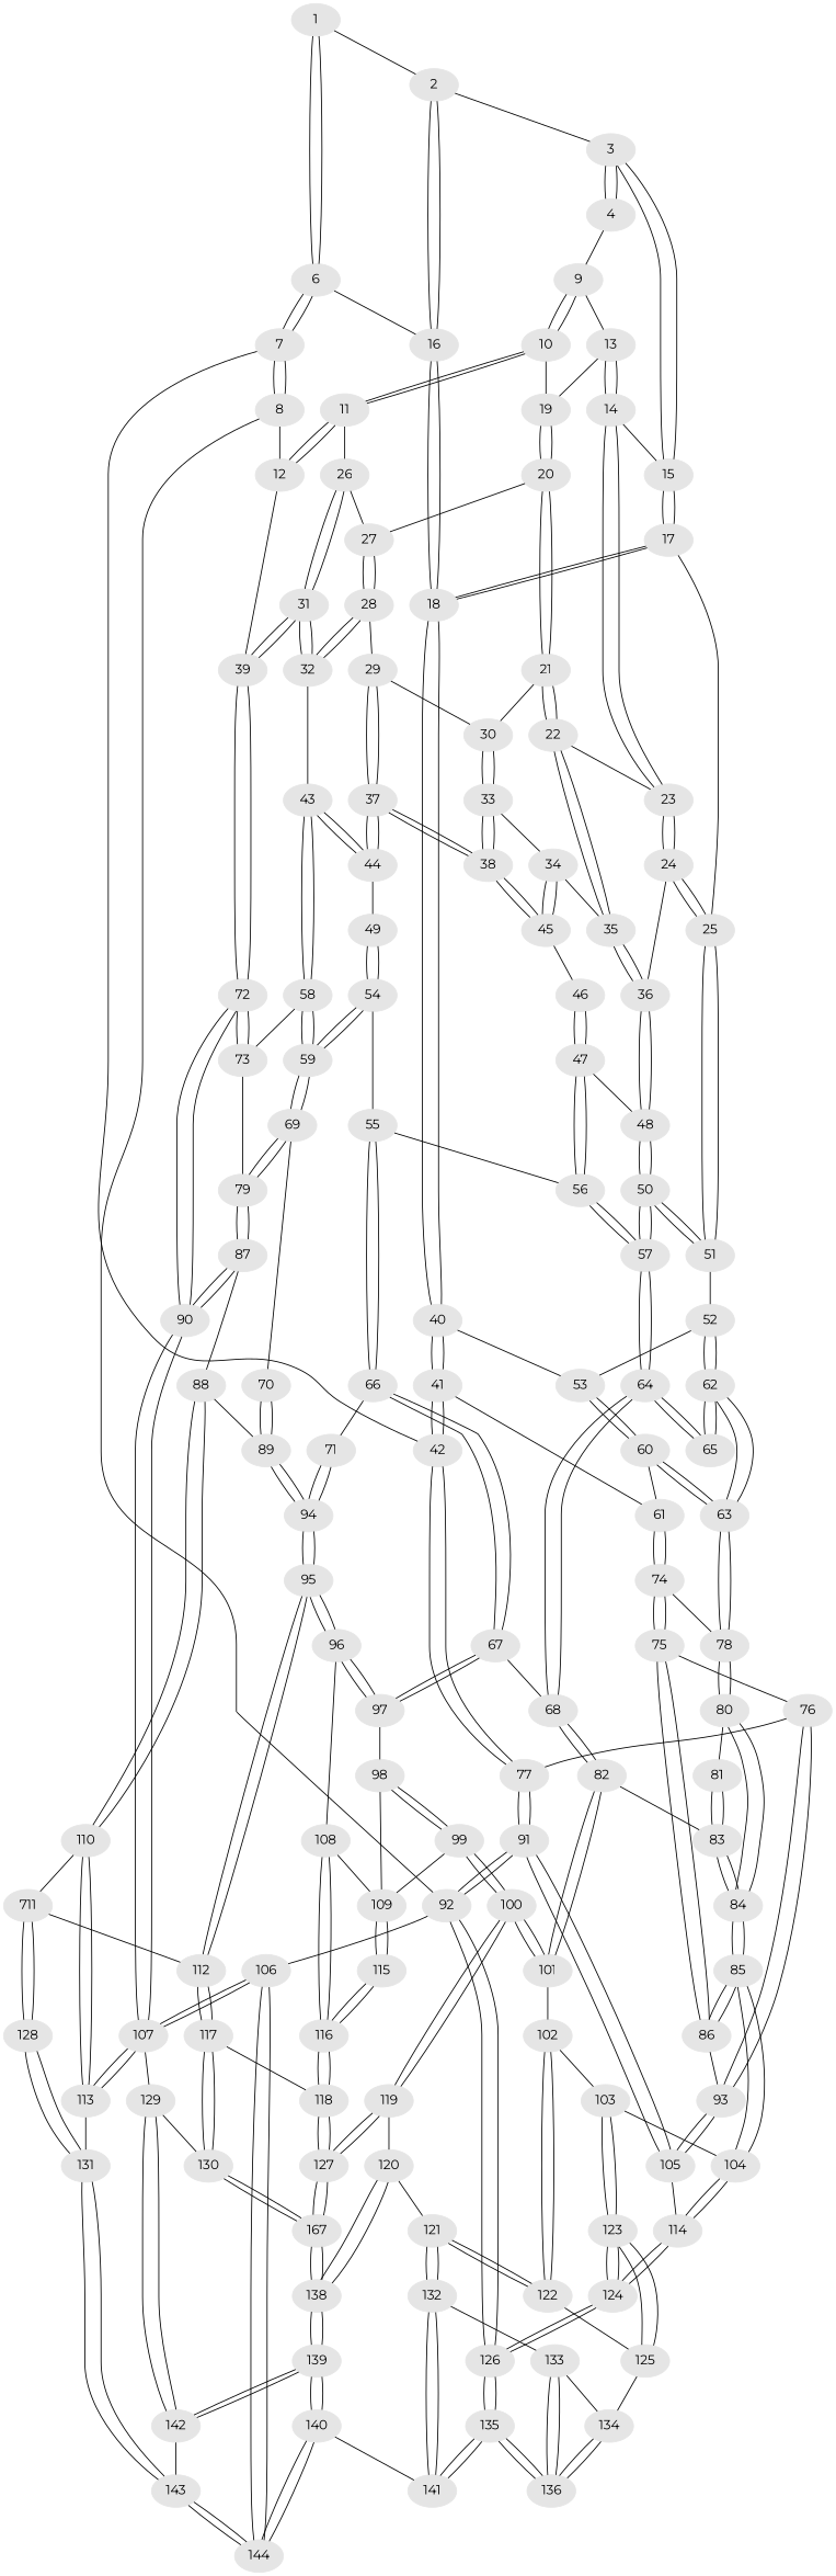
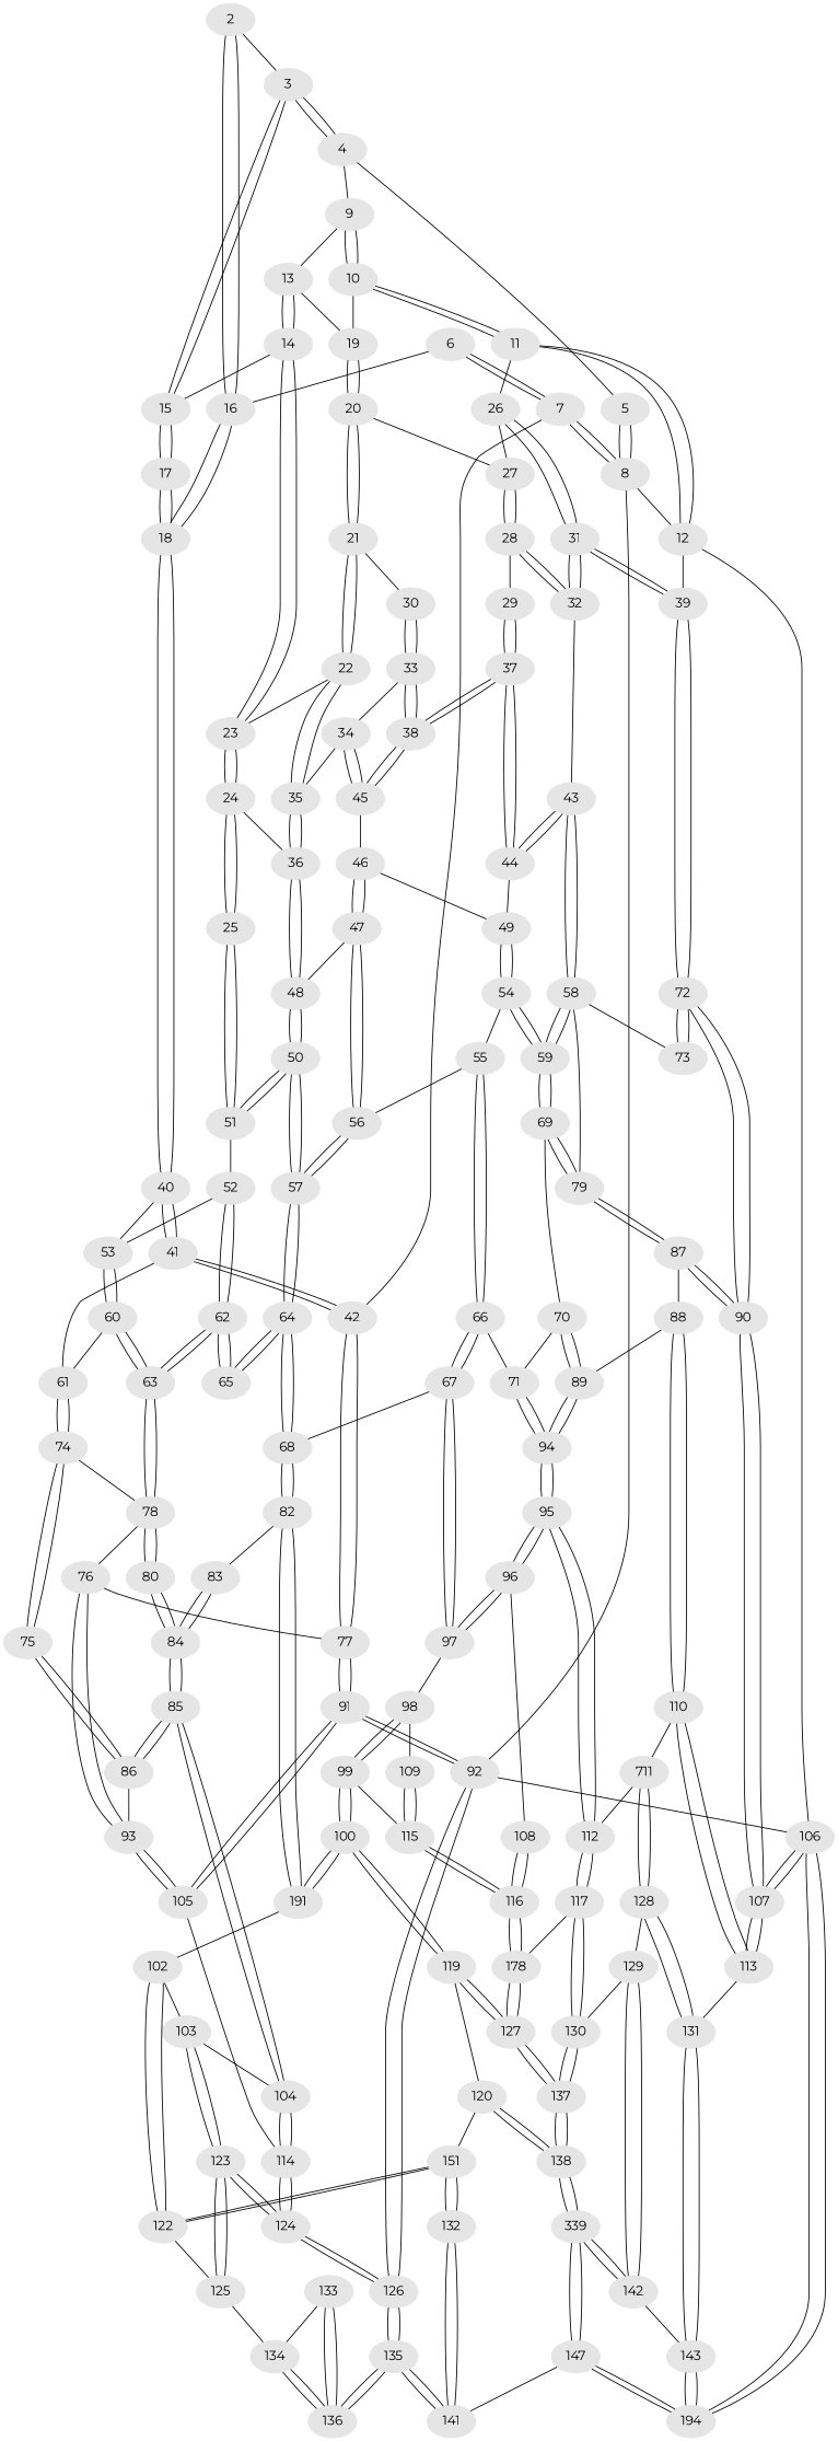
  graph {
    fontname=Montserrat
    node [color=gray90 fontname=Montserrat style=filled]
    edge [fontname=Montserrat]
-   1
    2
    6
    3
    16
    7
    4
    15
    18
+   5
    9
    17
    8
    10
    13
    12
    92
    42
    77
    39
    106
    126
    11
    19
    14
    26
    20
    27
    31
    72
    107
-   144
+   144 [label=194]
    23
    24
    25
    40
    51
    41
    53
    21
    22
    30
    28
    35
    33
    36
    48
    52
    32
    29
    37
    43
    38
    44
    34
    58
    45
    46
    50
    49
    73
    90
    61
    60
    74
    91
    59
    54
    47
    56
    57
    55
    64
    62
    63
    65
    66
    69
    67
    71
    68
    79
    70
    78
    75
    80
    82
    97
    94
    98
    83
-   101
+   101 [label=191]
    89
    87
    95
    76
    86
    93
    105
-   81
    84
    88
    85
    102
    104
    114
    110
    113
    n109 [label=711]
    135
    96
    112
    108
    117
    109
    116
    99
    100
    115
    119
    127
    120
    103
    122
    123
    125
    124
    131
-   118
+   118 [label=178]
    128
    129
    130
    143
-   137 [label=167]
-   121
+   137
+   121 [label=151]
    138
    132
-   139
+   139 [label=339]
    133
    141
    134
    136
    142
-   140
-   1 -- 2
-   1 -- 6
-   1 -- 6
+   140 [label=147]
    2 -- 3
    2 -- 16
    2 -- 16
    6 -- 16
    6 -- 7
    6 -- 7
    3 -- 4
    3 -- 4
    3 -- 15
    3 -- 15
    16 -- 18
    16 -- 18
    7 -- 8
    7 -- 8
    7 -- 42
+   4 -- 5
    4 -- 9
    15 -- 17
    15 -- 17
    18 -- 40
    18 -- 40
+   5 -- 8
+   5 -- 8
    9 -- 10
    9 -- 10
    9 -- 13
    17 -- 18
    17 -- 18
-   17 -- 25
    8 -- 12
    8 -- 92
    10 -- 11
    10 -- 11
    10 -- 19
    13 -- 19
    13 -- 14
    13 -- 14
    12 -- 39
+   12 -- 106
    92 -- 106
    92 -- 126
    92 -- 126
    42 -- 77
    42 -- 77
    77 -- 91
    77 -- 91
    39 -- 72
    39 -- 72
    106 -- 107
    106 -- 107
    106 -- 144
    106 -- 144
    126 -- 135
    126 -- 135
    11 -- 12
    11 -- 12
    11 -- 26
    19 -- 20
    19 -- 20
    14 -- 15
    14 -- 23
    14 -- 23
    26 -- 27
    26 -- 31
    26 -- 31
    20 -- 27
    20 -- 21
    20 -- 21
    27 -- 28
    27 -- 28
    31 -- 39
    31 -- 39
    31 -- 32
    31 -- 32
    72 -- 73
    72 -- 73
    72 -- 90
    72 -- 90
    107 -- 113
    107 -- 113
    23 -- 24
    23 -- 24
    24 -- 25
    24 -- 25
    24 -- 36
    25 -- 51
    25 -- 51
    40 -- 41
    40 -- 41
    40 -- 53
    51 -- 52
    41 -- 42
    41 -- 42
    41 -- 61
    53 -- 60
    53 -- 60
    21 -- 22
    21 -- 22
    21 -- 30
    22 -- 23
    22 -- 35
    22 -- 35
    30 -- 33
    30 -- 33
    28 -- 32
    28 -- 32
    28 -- 29
    35 -- 36
    35 -- 36
    33 -- 38
    33 -- 38
    33 -- 34
    36 -- 48
    36 -- 48
    48 -- 50
    48 -- 50
    52 -- 53
    52 -- 62
    52 -- 62
    32 -- 43
-   29 -- 30
    29 -- 37
    29 -- 37
    37 -- 38
    37 -- 38
    37 -- 44
    37 -- 44
    43 -- 44
    43 -- 44
    43 -- 58
    43 -- 58
    38 -- 45
    38 -- 45
    44 -- 49
    34 -- 35
    34 -- 45
    34 -- 45
    58 -- 73
    58 -- 59
    58 -- 59
    45 -- 46
+   46 -- 49
    46 -- 47
    46 -- 47
    50 -- 51
    50 -- 51
    50 -- 57
    50 -- 57
    49 -- 54
    49 -- 54
-   73 -- 79
+   58 -- 79
    90 -- 107
    90 -- 107
    61 -- 74
    61 -- 74
    60 -- 61
    60 -- 63
    60 -- 63
    74 -- 78
    74 -- 75
    74 -- 75
    91 -- 92
    91 -- 92
    91 -- 105
    91 -- 105
    59 -- 69
    59 -- 69
    54 -- 59
    54 -- 59
    54 -- 55
    47 -- 48
    47 -- 56
    47 -- 56
    56 -- 57
    56 -- 57
    57 -- 64
    57 -- 64
    55 -- 56
    55 -- 66
    55 -- 66
    64 -- 65
    64 -- 65
    64 -- 68
    64 -- 68
    62 -- 63
    62 -- 63
    62 -- 65
    62 -- 65
    63 -- 78
    63 -- 78
    66 -- 67
    66 -- 67
    66 -- 71
    69 -- 79
    69 -- 79
    69 -- 70
    67 -- 68
    67 -- 97
    67 -- 97
    71 -- 94
    71 -- 94
    68 -- 82
    68 -- 82
    79 -- 87
    79 -- 87
+   70 -- 71
    70 -- 89
    70 -- 89
    78 -- 80
    78 -- 80
-   75 -- 76
+   78 -- 76
    75 -- 86
    75 -- 86
-   80 -- 81
    80 -- 84
    80 -- 84
    82 -- 83
    82 -- 101
    82 -- 101
    97 -- 98
    94 -- 95
    94 -- 95
    98 -- 109
    98 -- 99
    98 -- 99
    83 -- 84
    83 -- 84
    101 -- 102
    89 -- 94
    89 -- 94
    87 -- 90
    87 -- 90
    87 -- 88
    95 -- 96
    95 -- 96
    95 -- 112
    95 -- 112
    76 -- 77
    76 -- 93
    76 -- 93
    86 -- 93
    93 -- 105
    93 -- 105
    105 -- 114
-   81 -- 83
-   81 -- 83
    84 -- 85
    84 -- 85
    88 -- 89
    88 -- 110
    88 -- 110
    85 -- 86
    85 -- 86
    85 -- 104
    85 -- 104
    102 -- 103
    102 -- 122
    102 -- 122
    104 -- 114
    104 -- 114
    114 -- 124
    114 -- 124
    110 -- 113
    110 -- 113
    110 -- n109
    113 -- 131
    n109 -- 112
    n109 -- 128
    n109 -- 128
    135 -- 141
    135 -- 141
    135 -- 136
    135 -- 136
    96 -- 97
    96 -- 97
    96 -- 108
    112 -- 117
    112 -- 117
-   108 -- 109
    108 -- 116
    108 -- 116
    117 -- 118
    117 -- 130
    117 -- 130
    109 -- 115
    109 -- 115
    116 -- 118
    116 -- 118
    99 -- 100
    99 -- 100
-   99 -- 109
+   99 -- 115
    100 -- 101
    100 -- 101
    100 -- 119
    100 -- 119
    115 -- 116
    115 -- 116
    119 -- 127
    119 -- 127
    119 -- 120
    127 -- 137
    127 -- 137
    120 -- 121
    120 -- 138
    120 -- 138
    103 -- 104
    103 -- 123
    103 -- 123
    122 -- 125
    123 -- 125
    123 -- 125
    123 -- 124
    123 -- 124
    125 -- 134
    124 -- 126
    124 -- 126
    131 -- 143
    131 -- 143
    118 -- 127
    118 -- 127
    128 -- 131
    128 -- 131
-   107 -- 129
+   128 -- 129
    129 -- 130
    129 -- 142
    129 -- 142
    130 -- 137
    130 -- 137
    143 -- 144
    143 -- 144
    137 -- 138
    137 -- 138
    121 -- 122
    121 -- 122
    121 -- 132
    121 -- 132
    138 -- 139
    138 -- 139
-   132 -- 133
    132 -- 141
    132 -- 141
    139 -- 142
    139 -- 142
    139 -- 140
    139 -- 140
    133 -- 134
    133 -- 136
    133 -- 136
    134 -- 136
    134 -- 136
    142 -- 143
    140 -- 144
    140 -- 144
    140 -- 141
  }
